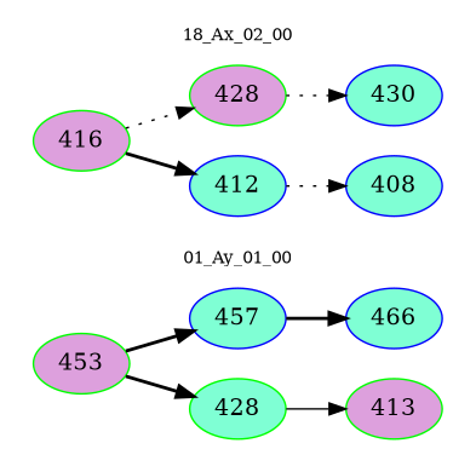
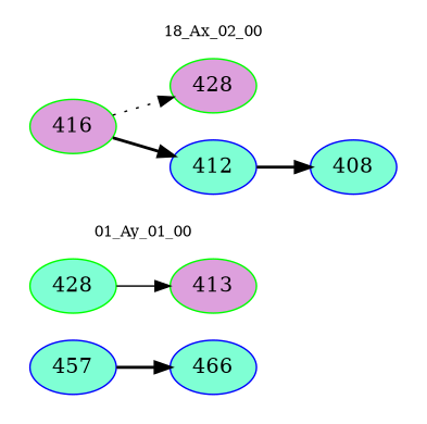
  digraph {
    rankdir=LR
    node [color=green fillcolor=aquamarine style=filled]
    edge [color=black style=bold]
-   n1 [fillcolor=plum label=453]
    n2 [label=428]
    n3 [color=blue label=457]
    n4 [fillcolor=plum label=413]
    n5 [color=blue label=466]
    n6 [fillcolor=plum label=416]
    n7 [color=blue label=412]
    n8 [fillcolor=plum label=428]
    n9 [color=blue label=408]
-   n10 [color=blue label=430]
    subgraph cluster_1 {
      color=white
      fontsize=10
      label="01_Ay_01_00"
-     n1
      n2
      n3
      n4
      n5
    }
    subgraph cluster_2 {
      color=white
      fontsize=10
      label="18_Ax_02_00"
      n6
      n7
      n8
      n9
-     n10
    }
-   n1 -> n2
-   n1 -> n3
    n2 -> n4 [style=solid]
    n3 -> n5
    n6 -> n7
    n6 -> n8 [style=dotted]
-   n7 -> n9 [style=dotted]
-   n8 -> n10 [style=dotted]
+   n7 -> n9
  }
